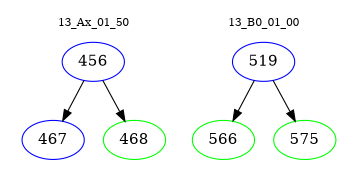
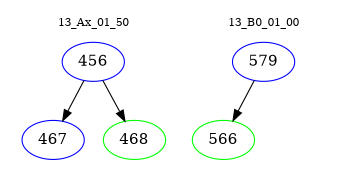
  digraph {
    node [color=blue]
    edge [color=black]
    n1 [label=456]
    n2 [label=467]
    n3 [color=green label=468]
-   n4 [label=519]
+   n4 [label=579]
    n5 [color=green label=566]
-   n6 [color=green label=575]
    subgraph cluster_1 {
      color=white
      fontsize=10
      label="13_Ax_01_50"
      n1
      n2
      n3
    }
    subgraph cluster_2 {
      color=white
      fontsize=10
      label="13_B0_01_00"
      n4
      n5
-     n6
    }
    n1 -> n2
    n1 -> n3
    n4 -> n5
-   n4 -> n6
  }
